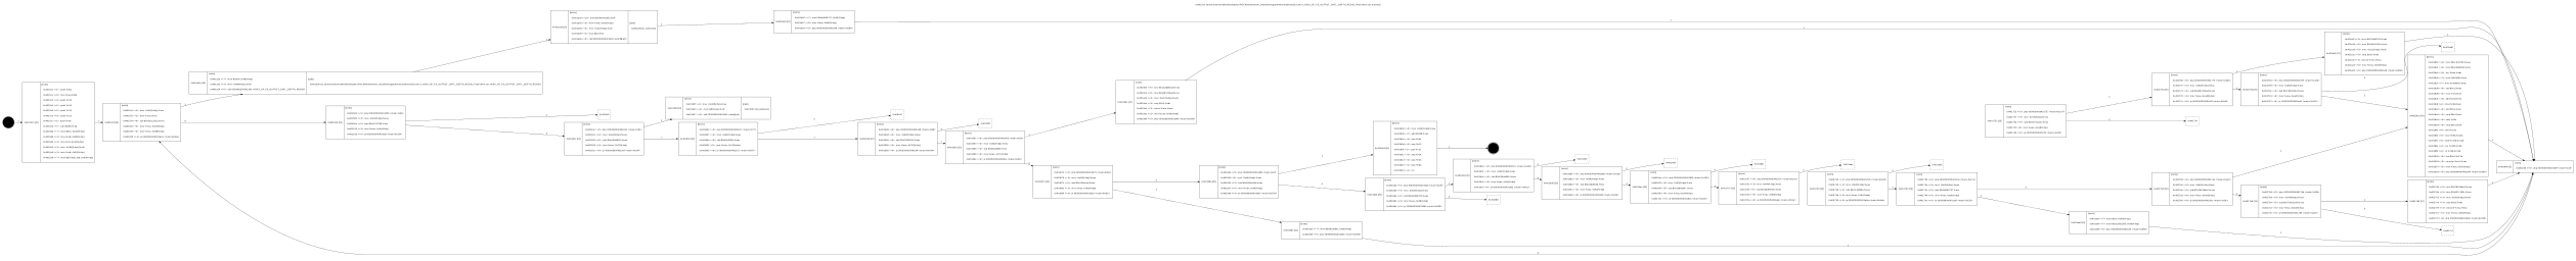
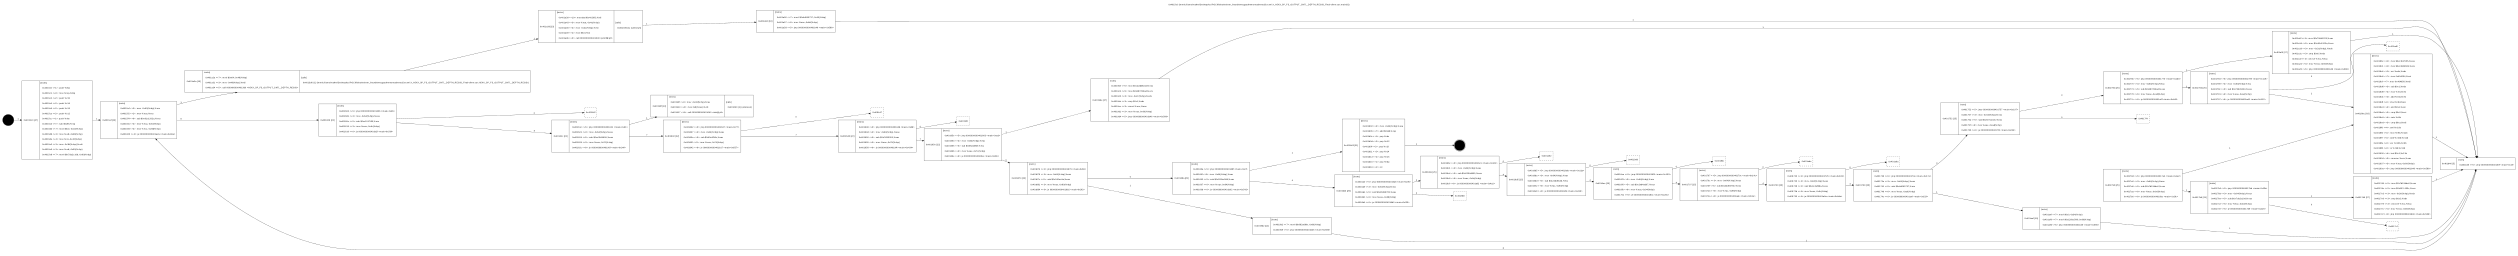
  digraph {
    fontname="Liberation Sans"
    label="0x4015c0 (/mnt/c/Users/mathe/Desktop/tcc/POCII/binaries/extr_linuxdriversgpudrmmsmadrenoa5xx.xml.h_A5XX_SP_FS_OUTPUT_CNTL_DEPTH_REGID_Final-ollvm.out::main(0))"
    labelloc=t
    rankdir=LR
    node [fontname="Liberation Sans" shape=record]
    edge [fontname="Liberation Sans"]
    Entry [fillcolor=black height=0.3 shape=circle style=filled width=0.3]
    n2 [label="{\n     0x4015c0 [47]\l\n     | [instrs]\l\n     &nbsp;&nbsp;0x4015c0 \<+1\>: push %rbp\l\n     &nbsp;&nbsp;0x4015c1 \<+3\>: mov %rsp,%rbp\l\n     &nbsp;&nbsp;0x4015c4 \<+2\>: push %r15\l\n     &nbsp;&nbsp;0x4015c6 \<+2\>: push %r14\l\n     &nbsp;&nbsp;0x4015c8 \<+2\>: push %r13\l\n     &nbsp;&nbsp;0x4015ca \<+2\>: push %r12\l\n     &nbsp;&nbsp;0x4015cc \<+1\>: push %rbx\l\n     &nbsp;&nbsp;0x4015cd \<+7\>: sub $0x98,%rsp\l\n     &nbsp;&nbsp;0x4015d4 \<+7\>: movl $0x0,-0x34(%rbp)\l\n     &nbsp;&nbsp;0x4015db \<+3\>: mov %edi,-0x38(%rbp)\l\n     &nbsp;&nbsp;0x4015de \<+4\>: mov %rsi,-0x40(%rbp)\l\n     &nbsp;&nbsp;0x4015e2 \<+3\>: mov -0x38(%rbp),%edi\l\n     &nbsp;&nbsp;0x4015e5 \<+3\>: mov %edi,-0x30(%rbp)\l\n     &nbsp;&nbsp;0x4015e8 \<+7\>: movl $0x7da2c10d,-0x60(%rbp)\l\n  }"]
    n3 [label="{\n     0x4015ef [23]\l\n     | [instrs]\l\n     &nbsp;&nbsp;0x4015ef \<+3\>: mov -0x60(%rbp),%eax\l\n     &nbsp;&nbsp;0x4015f2 \<+2\>: mov %eax,%ecx\l\n     &nbsp;&nbsp;0x4015f4 \<+6\>: sub $0x81c1202a,%ecx\l\n     &nbsp;&nbsp;0x4015fa \<+3\>: mov %eax,-0x64(%rbp)\l\n     &nbsp;&nbsp;0x4015fd \<+3\>: mov %ecx,-0x68(%rbp)\l\n     &nbsp;&nbsp;0x401600 \<+6\>: je 0000000000401a2a \<main+0x46a\>\l\n  }"]
    n4 [label="{\n     0x401a2a [15]\l\n     | [instrs]\l\n     &nbsp;&nbsp;0x401a2a \<+7\>: movl $0x64,-0x48(%rbp)\l\n     &nbsp;&nbsp;0x401a31 \<+3\>: mov -0x48(%rbp),%edi\l\n     &nbsp;&nbsp;0x401a34 \<+5\>: call 00000000004013d0 \<A5XX_SP_FS_OUTPUT_CNTL_DEPTH_REGID\>\l\n     | [calls]\l\n     &nbsp;&nbsp;0x4013d0 \{1\} (/mnt/c/Users/mathe/Desktop/tcc/POCII/binaries/extr_linuxdriversgpudrmmsmadrenoa5xx.xml.h_A5XX_SP_FS_OUTPUT_CNTL_DEPTH_REGID_Final-ollvm.out::A5XX_SP_FS_OUTPUT_CNTL_DEPTH_REGID)\l\n  }"]
    n5 [label="{\n     0x401606 [22]\l\n     | [instrs]\l\n     &nbsp;&nbsp;0x401606 \<+5\>: jmp 000000000040160b \<main+0x4b\>\l\n     &nbsp;&nbsp;0x40160b \<+3\>: mov -0x64(%rbp),%eax\l\n     &nbsp;&nbsp;0x40160e \<+5\>: sub $0xc15174f5,%eax\l\n     &nbsp;&nbsp;0x401613 \<+3\>: mov %eax,-0x6c(%rbp)\l\n     &nbsp;&nbsp;0x401616 \<+6\>: je 0000000000401b2f \<main+0x56f\>\l\n  }"]
    n6 [label="{\n     0x401a39 [23]\l\n     | [instrs]\l\n     &nbsp;&nbsp;0x401a39 \<+10\>: movabs $0x4020f2,%rdi\l\n     &nbsp;&nbsp;0x401a43 \<+3\>: mov %eax,-0x4c(%rbp)\l\n     &nbsp;&nbsp;0x401a46 \<+3\>: mov -0x4c(%rbp),%esi\l\n     &nbsp;&nbsp;0x401a49 \<+2\>: mov $0x0,%al\l\n     &nbsp;&nbsp;0x401a4b \<+5\>: call 0000000000401030 \<printf@plt\>\l\n     | [calls]\l\n     &nbsp;&nbsp;0x401030 \{1\} (unknown)\l\n  }"]
    n7 [label="{\n     0x401b2f\l\n  }" style=dashed]
    n8 [label="{\n     0x40161c [22]\l\n     | [instrs]\l\n     &nbsp;&nbsp;0x40161c \<+5\>: jmp 0000000000401621 \<main+0x61\>\l\n     &nbsp;&nbsp;0x401621 \<+3\>: mov -0x64(%rbp),%eax\l\n     &nbsp;&nbsp;0x401624 \<+5\>: sub $0xc3344699,%eax\l\n     &nbsp;&nbsp;0x401629 \<+3\>: mov %eax,-0x70(%rbp)\l\n     &nbsp;&nbsp;0x40162c \<+6\>: je 000000000040190f \<main+0x34f\>\l\n  }"]
    n9 [label="{\n     0x401a50 [18]\l\n     | [instrs]\l\n     &nbsp;&nbsp;0x401a50 \<+7\>: movl $0x4d065737,-0x60(%rbp)\l\n     &nbsp;&nbsp;0x401a57 \<+6\>: mov %eax,-0xb8(%rbp)\l\n     &nbsp;&nbsp;0x401a5d \<+5\>: jmp 0000000000401b46 \<main+0x586\>\l\n  }"]
    n10 [label="{\n     0x40190f [13]\l\n     | [instrs]\l\n     &nbsp;&nbsp;0x40190f \<+4\>: mov -0x40(%rbp),%rax\l\n     &nbsp;&nbsp;0x401913 \<+4\>: mov 0x8(%rax),%rdi\l\n     &nbsp;&nbsp;0x401917 \<+5\>: call 0000000000401040 \<atoi@plt\>\l\n     | [calls]\l\n     &nbsp;&nbsp;0x401040 \{1\} (unknown)\l\n  }"]
    n11 [label="{\n     0x401632 [22]\l\n     | [instrs]\l\n     &nbsp;&nbsp;0x401632 \<+5\>: jmp 0000000000401637 \<main+0x77\>\l\n     &nbsp;&nbsp;0x401637 \<+3\>: mov -0x64(%rbp),%eax\l\n     &nbsp;&nbsp;0x40163a \<+5\>: sub $0xf0e9f16c,%eax\l\n     &nbsp;&nbsp;0x40163f \<+3\>: mov %eax,-0x74(%rbp)\l\n     &nbsp;&nbsp;0x401642 \<+6\>: je 0000000000401b17 \<main+0x557\>\l\n  }"]
    Exit [fillcolor=black height=0.3 peripheries=2 shape=circle style=filled width=0.3]
    n13 [label="{\n     0x401b17\l\n  }" style=dashed]
    n14 [label="{\n     0x401648 [22]\l\n     | [instrs]\l\n     &nbsp;&nbsp;0x401648 \<+5\>: jmp 000000000040164d \<main+0x8d\>\l\n     &nbsp;&nbsp;0x40164d \<+3\>: mov -0x64(%rbp),%eax\l\n     &nbsp;&nbsp;0x401650 \<+5\>: sub $0xf1213353,%eax\l\n     &nbsp;&nbsp;0x401655 \<+3\>: mov %eax,-0x78(%rbp)\l\n     &nbsp;&nbsp;0x401658 \<+6\>: je 00000000004019f4 \<main+0x434\>\l\n  }"]
    n15 [label="{\n     0x401b46 [5]\l\n     | [instrs]\l\n     &nbsp;&nbsp;0x401b46 \<+5\>: jmp 00000000004015ef \<main+0x2f\>\l\n  }"]
    n16 [label="{\n     0x4019f4\l\n  }" style=dashed]
    n17 [label="{\n     0x40165e [22]\l\n     | [instrs]\l\n     &nbsp;&nbsp;0x40165e \<+5\>: jmp 0000000000401663 \<main+0xa3\>\l\n     &nbsp;&nbsp;0x401663 \<+3\>: mov -0x64(%rbp),%eax\l\n     &nbsp;&nbsp;0x401666 \<+5\>: sub $0xf82a0fde,%eax\l\n     &nbsp;&nbsp;0x40166b \<+3\>: mov %eax,-0x7c(%rbp)\l\n     &nbsp;&nbsp;0x40166e \<+6\>: je 00000000004019be \<main+0x3fe\>\l\n  }"]
    n18 [label="{\n     0x4019be [27]\l\n     | [instrs]\l\n     &nbsp;&nbsp;0x4019be \<+5\>: mov $0x22dd8c4d,%eax\l\n     &nbsp;&nbsp;0x4019c3 \<+5\>: mov $0x587253ad,%ecx\l\n     &nbsp;&nbsp;0x4019c8 \<+3\>: mov -0x2c(%rbp),%edx\l\n     &nbsp;&nbsp;0x4019cb \<+3\>: cmp $0x1,%edx\l\n     &nbsp;&nbsp;0x4019ce \<+3\>: cmovl %ecx,%eax\l\n     &nbsp;&nbsp;0x4019d1 \<+3\>: mov %eax,-0x60(%rbp)\l\n     &nbsp;&nbsp;0x4019d4 \<+5\>: jmp 0000000000401b46 \<main+0x586\>\l\n  }"]
    n19 [label="{\n     0x401674 [22]\l\n     | [instrs]\l\n     &nbsp;&nbsp;0x401674 \<+5\>: jmp 0000000000401679 \<main+0xb9\>\l\n     &nbsp;&nbsp;0x401679 \<+3\>: mov -0x64(%rbp),%eax\l\n     &nbsp;&nbsp;0x40167c \<+5\>: sub $0x240ea1a,%eax\l\n     &nbsp;&nbsp;0x401681 \<+3\>: mov %eax,-0x80(%rbp)\l\n     &nbsp;&nbsp;0x401684 \<+6\>: je 00000000004019b2 \<main+0x3f2\>\l\n  }"]
    n20 [label="{\n     0x4019b2 [12]\l\n     | [instrs]\l\n     &nbsp;&nbsp;0x4019b2 \<+7\>: movl $0xf82a0fde,-0x60(%rbp)\l\n     &nbsp;&nbsp;0x4019b9 \<+5\>: jmp 0000000000401b46 \<main+0x586\>\l\n  }"]
    n21 [label="{\n     0x40168a [25]\l\n     | [instrs]\l\n     &nbsp;&nbsp;0x40168a \<+5\>: jmp 000000000040168f \<main+0xcf\>\l\n     &nbsp;&nbsp;0x40168f \<+3\>: mov -0x64(%rbp),%eax\l\n     &nbsp;&nbsp;0x401692 \<+5\>: sub $0x120bc588,%eax\l\n     &nbsp;&nbsp;0x401697 \<+6\>: mov %eax,-0x84(%rbp)\l\n     &nbsp;&nbsp;0x40169d \<+6\>: je 0000000000401b02 \<main+0x542\>\l\n  }"]
    n22 [label="{\n     0x401b02 [21]\l\n     | [instrs]\l\n     &nbsp;&nbsp;0x401b02 \<+3\>: mov -0x34(%rbp),%eax\l\n     &nbsp;&nbsp;0x401b05 \<+7\>: add $0x98,%rsp\l\n     &nbsp;&nbsp;0x401b0c \<+1\>: pop %rbx\l\n     &nbsp;&nbsp;0x401b0d \<+2\>: pop %r12\l\n     &nbsp;&nbsp;0x401b0f \<+2\>: pop %r13\l\n     &nbsp;&nbsp;0x401b11 \<+2\>: pop %r14\l\n     &nbsp;&nbsp;0x401b13 \<+2\>: pop %r15\l\n     &nbsp;&nbsp;0x401b15 \<+1\>: pop %rbp\l\n     &nbsp;&nbsp;0x401b16 \<+1\>: ret\l\n  }"]
    n23 [label="{\n     0x4016a3 [25]\l\n     | [instrs]\l\n     &nbsp;&nbsp;0x4016a3 \<+5\>: jmp 00000000004016a8 \<main+0xe8\>\l\n     &nbsp;&nbsp;0x4016a8 \<+3\>: mov -0x64(%rbp),%eax\l\n     &nbsp;&nbsp;0x4016ab \<+5\>: sub $0x1b3b6765,%eax\l\n     &nbsp;&nbsp;0x4016b0 \<+6\>: mov %eax,-0x88(%rbp)\l\n     &nbsp;&nbsp;0x4016b6 \<+6\>: je 00000000004018b0 \<main+0x2f0\>\l\n  }"]
    n24 [label="{\n     0x4018b0\l\n  }" style=dashed]
    n25 [label="{\n     0x4016bc [25]\l\n     | [instrs]\l\n     &nbsp;&nbsp;0x4016bc \<+5\>: jmp 00000000004016c1 \<main+0x101\>\l\n     &nbsp;&nbsp;0x4016c1 \<+3\>: mov -0x64(%rbp),%eax\l\n     &nbsp;&nbsp;0x4016c4 \<+5\>: sub $0x2254d805,%eax\l\n     &nbsp;&nbsp;0x4016c9 \<+6\>: mov %eax,-0x8c(%rbp)\l\n     &nbsp;&nbsp;0x4016cf \<+6\>: je 0000000000401a62 \<main+0x4a2\>\l\n  }"]
    n26 [label="{\n     0x4017cf\l\n  }" style=dashed]
    n27 [label="{\n     0x401a62\l\n  }" style=dashed]
    n28 [label="{\n     0x4016d5 [25]\l\n     | [instrs]\l\n     &nbsp;&nbsp;0x4016d5 \<+5\>: jmp 00000000004016da \<main+0x11a\>\l\n     &nbsp;&nbsp;0x4016da \<+3\>: mov -0x64(%rbp),%eax\l\n     &nbsp;&nbsp;0x4016dd \<+5\>: sub $0x22dd8c4d,%eax\l\n     &nbsp;&nbsp;0x4016e2 \<+6\>: mov %eax,-0x90(%rbp)\l\n     &nbsp;&nbsp;0x4016e8 \<+6\>: je 00000000004019d9 \<main+0x419\>\l\n  }"]
    n29 [label="{\n     0x4017d9 [27]\l\n     | [instrs]\l\n     &nbsp;&nbsp;0x4017d9 \<+5\>: mov $0x7d12dbe0,%eax\l\n     &nbsp;&nbsp;0x4017de \<+5\>: mov $0x507c133c,%ecx\l\n     &nbsp;&nbsp;0x4017e3 \<+3\>: mov -0x30(%rbp),%edx\l\n     &nbsp;&nbsp;0x4017e6 \<+3\>: cmp $0x2,%edx\l\n     &nbsp;&nbsp;0x4017e9 \<+3\>: cmovne %ecx,%eax\l\n     &nbsp;&nbsp;0x4017ec \<+3\>: mov %eax,-0x60(%rbp)\l\n     &nbsp;&nbsp;0x4017ef \<+5\>: jmp 0000000000401b46 \<main+0x586\>\l\n  }"]
    n30 [label="{\n     0x4019d9\l\n  }" style=dashed]
    n31 [label="{\n     0x4016ee [25]\l\n     | [instrs]\l\n     &nbsp;&nbsp;0x4016ee \<+5\>: jmp 00000000004016f3 \<main+0x133\>\l\n     &nbsp;&nbsp;0x4016f3 \<+3\>: mov -0x64(%rbp),%eax\l\n     &nbsp;&nbsp;0x4016f6 \<+5\>: sub $0x2ed4ad07,%eax\l\n     &nbsp;&nbsp;0x4016fb \<+6\>: mov %eax,-0x94(%rbp)\l\n     &nbsp;&nbsp;0x401701 \<+6\>: je 000000000040184c \<main+0x28c\>\l\n  }"]
    n32 [label="{\n     0x4017b6 [25]\l\n     | [instrs]\l\n     &nbsp;&nbsp;0x4017b6 \<+5\>: jmp 00000000004017bb \<main+0x1fb\>\l\n     &nbsp;&nbsp;0x4017bb \<+3\>: mov -0x64(%rbp),%eax\l\n     &nbsp;&nbsp;0x4017be \<+5\>: sub $0x7da2c10d,%eax\l\n     &nbsp;&nbsp;0x4017c3 \<+6\>: mov %eax,-0xb4(%rbp)\l\n     &nbsp;&nbsp;0x4017c9 \<+6\>: je 00000000004017d9 \<main+0x219\>\l\n  }"]
    n33 [label="{\n     0x40184c\l\n  }" style=dashed]
    n34 [label="{\n     0x401707 [25]\l\n     | [instrs]\l\n     &nbsp;&nbsp;0x401707 \<+5\>: jmp 000000000040170c \<main+0x14c\>\l\n     &nbsp;&nbsp;0x40170c \<+3\>: mov -0x64(%rbp),%eax\l\n     &nbsp;&nbsp;0x40170f \<+5\>: sub $0x34d5575b,%eax\l\n     &nbsp;&nbsp;0x401714 \<+6\>: mov %eax,-0x98(%rbp)\l\n     &nbsp;&nbsp;0x40171a \<+6\>: je 0000000000401ade \<main+0x51e\>\l\n  }"]
    n35 [label="{\n     0x4018bc [83]\l\n     | [instrs]\l\n     &nbsp;&nbsp;0x4018bc \<+5\>: mov $0xc15174f5,%eax\l\n     &nbsp;&nbsp;0x4018c1 \<+5\>: mov $0xc3344699,%ecx\l\n     &nbsp;&nbsp;0x4018c6 \<+2\>: xor %edx,%edx\l\n     &nbsp;&nbsp;0x4018c8 \<+7\>: mov 0x404054,%esi\l\n     &nbsp;&nbsp;0x4018cf \<+7\>: mov 0x404058,%edi\l\n     &nbsp;&nbsp;0x4018d6 \<+3\>: sub $0x1,%edx\l\n     &nbsp;&nbsp;0x4018d9 \<+3\>: mov %esi,%r8d\l\n     &nbsp;&nbsp;0x4018dc \<+3\>: add %edx,%r8d\l\n     &nbsp;&nbsp;0x4018df \<+4\>: imul %r8d,%esi\l\n     &nbsp;&nbsp;0x4018e3 \<+3\>: and $0x1,%esi\l\n     &nbsp;&nbsp;0x4018e6 \<+3\>: cmp $0x0,%esi\l\n     &nbsp;&nbsp;0x4018e9 \<+4\>: sete %r9b\l\n     &nbsp;&nbsp;0x4018ed \<+3\>: cmp $0xa,%edi\l\n     &nbsp;&nbsp;0x4018f0 \<+4\>: setl %r10b\l\n     &nbsp;&nbsp;0x4018f4 \<+3\>: mov %r9b,%r11b\l\n     &nbsp;&nbsp;0x4018f7 \<+3\>: and %r10b,%r11b\l\n     &nbsp;&nbsp;0x4018fa \<+3\>: xor %r10b,%r9b\l\n     &nbsp;&nbsp;0x4018fd \<+3\>: or %r9b,%r11b\l\n     &nbsp;&nbsp;0x401900 \<+4\>: test $0x1,%r11b\l\n     &nbsp;&nbsp;0x401904 \<+3\>: cmovne %ecx,%eax\l\n     &nbsp;&nbsp;0x401907 \<+3\>: mov %eax,-0x60(%rbp)\l\n     &nbsp;&nbsp;0x40190a \<+5\>: jmp 0000000000401b46 \<main+0x586\>\l\n  }"]
    n36 [label="{\n     0x401ade\l\n  }" style=dashed]
    n37 [label="{\n     0x401720 [25]\l\n     | [instrs]\l\n     &nbsp;&nbsp;0x401720 \<+5\>: jmp 0000000000401725 \<main+0x165\>\l\n     &nbsp;&nbsp;0x401725 \<+3\>: mov -0x64(%rbp),%eax\l\n     &nbsp;&nbsp;0x401728 \<+5\>: sub $0x4c4ef88a,%eax\l\n     &nbsp;&nbsp;0x40172d \<+6\>: mov %eax,-0x9c(%rbp)\l\n     &nbsp;&nbsp;0x401733 \<+6\>: je 0000000000401a9a \<main+0x4da\>\l\n  }"]
    n38 [label="{\n     0x40179d [25]\l\n     | [instrs]\l\n     &nbsp;&nbsp;0x40179d \<+5\>: jmp 00000000004017a2 \<main+0x1e2\>\l\n     &nbsp;&nbsp;0x4017a2 \<+3\>: mov -0x64(%rbp),%eax\l\n     &nbsp;&nbsp;0x4017a5 \<+5\>: sub $0x7d12dbe0,%eax\l\n     &nbsp;&nbsp;0x4017aa \<+6\>: mov %eax,-0xb0(%rbp)\l\n     &nbsp;&nbsp;0x4017b0 \<+6\>: je 00000000004018bc \<main+0x2fc\>\l\n  }"]
    n39 [label="{\n     0x401a9a\l\n  }" style=dashed]
    n40 [label="{\n     0x401739 [25]\l\n     | [instrs]\l\n     &nbsp;&nbsp;0x401739 \<+5\>: jmp 000000000040173e \<main+0x17e\>\l\n     &nbsp;&nbsp;0x40173e \<+3\>: mov -0x64(%rbp),%eax\l\n     &nbsp;&nbsp;0x401741 \<+5\>: sub $0x4d065737,%eax\l\n     &nbsp;&nbsp;0x401746 \<+6\>: mov %eax,-0xa0(%rbp)\l\n     &nbsp;&nbsp;0x40174c \<+6\>: je 0000000000401aef \<main+0x52f\>\l\n  }"]
    n41 [label="{\n     0x401ad2\l\n  }" style=dashed]
    n42 [label="{\n     0x401aef [19]\l\n     | [instrs]\l\n     &nbsp;&nbsp;0x401aef \<+7\>: movl $0x0,-0x34(%rbp)\l\n     &nbsp;&nbsp;0x401af6 \<+7\>: movl $0x120bc588,-0x60(%rbp)\l\n     &nbsp;&nbsp;0x401afd \<+5\>: jmp 0000000000401b46 \<main+0x586\>\l\n  }"]
    n43 [label="{\n     0x401752 [25]\l\n     | [instrs]\l\n     &nbsp;&nbsp;0x401752 \<+5\>: jmp 0000000000401757 \<main+0x197\>\l\n     &nbsp;&nbsp;0x401757 \<+3\>: mov -0x64(%rbp),%eax\l\n     &nbsp;&nbsp;0x40175a \<+5\>: sub $0x507c133c,%eax\l\n     &nbsp;&nbsp;0x40175f \<+6\>: mov %eax,-0xa4(%rbp)\l\n     &nbsp;&nbsp;0x401765 \<+6\>: je 00000000004017f4 \<main+0x234\>\l\n  }"]
    n44 [label="{\n     0x401784 [25]\l\n     | [instrs]\l\n     &nbsp;&nbsp;0x401784 \<+5\>: jmp 0000000000401789 \<main+0x1c9\>\l\n     &nbsp;&nbsp;0x401789 \<+3\>: mov -0x64(%rbp),%eax\l\n     &nbsp;&nbsp;0x40178c \<+5\>: sub $0x736d1223,%eax\l\n     &nbsp;&nbsp;0x401791 \<+6\>: mov %eax,-0xac(%rbp)\l\n     &nbsp;&nbsp;0x401797 \<+6\>: je 0000000000401ad2 \<main+0x512\>\l\n  }"]
    n45 [label="{\n     0x40176b [25]\l\n     | [instrs]\l\n     &nbsp;&nbsp;0x40176b \<+5\>: jmp 0000000000401770 \<main+0x1b0\>\l\n     &nbsp;&nbsp;0x401770 \<+3\>: mov -0x64(%rbp),%eax\l\n     &nbsp;&nbsp;0x401773 \<+5\>: sub $0x587253ad,%eax\l\n     &nbsp;&nbsp;0x401778 \<+6\>: mov %eax,-0xa8(%rbp)\l\n     &nbsp;&nbsp;0x40177e \<+6\>: je 0000000000401a0f \<main+0x44f\>\l\n  }"]
    n46 [label="{\n     0x4017f4\l\n  }" style=dashed]
    n47 [label="{\n     0x401a0f [27]\l\n     | [instrs]\l\n     &nbsp;&nbsp;0x401a0f \<+5\>: mov $0x736d1223,%eax\l\n     &nbsp;&nbsp;0x401a14 \<+5\>: mov $0x81c1202a,%ecx\l\n     &nbsp;&nbsp;0x401a19 \<+3\>: mov -0x2c(%rbp),%edx\l\n     &nbsp;&nbsp;0x401a1c \<+3\>: cmp $0x0,%edx\l\n     &nbsp;&nbsp;0x401a1f \<+3\>: cmove %ecx,%eax\l\n     &nbsp;&nbsp;0x401a22 \<+3\>: mov %eax,-0x60(%rbp)\l\n     &nbsp;&nbsp;0x401a25 \<+5\>: jmp 0000000000401b46 \<main+0x586\>\l\n  }"]
    Entry -> n2 [label=" 1"]
    n2 -> n3 [label=" 1"]
    n3 -> n4 [label=" 1"]
    n3 -> n5 [label=" 8"]
    n4 -> n6 [label=" 1"]
    n5 -> n7 [label=" 0"]
    n5 -> n8 [label=" 8"]
    n6 -> n9 [label=" 1"]
    n8 -> n10 [label=" 1"]
    n8 -> n11 [label=" 7"]
    n9 -> n15 [label=" 1"]
    n11 -> n13 [label=" 0"]
    n11 -> n14 [label=" 7"]
    n14 -> n16 [label=" 0"]
    n14 -> n17 [label=" 7"]
    n15 -> n3 [label=" 8"]
    n17 -> n18 [label=" 1"]
    n17 -> n19 [label=" 6"]
    n18 -> n15 [label=" 1"]
    n19 -> n20 [label=" 1"]
    n19 -> n21 [label=" 5"]
    n20 -> n15 [label=" 1"]
    n21 -> n22 [label=" 1"]
    n21 -> n23 [label=" 4"]
    n22 -> Exit [label=" 1"]
    n23 -> n24 [label=" 0"]
    n23 -> n25 [label=" 4"]
    n25 -> n27 [label=" 0"]
    n25 -> n28 [label=" 4"]
    n28 -> n30 [label=" 0"]
    n28 -> n31 [label=" 4"]
    n29 -> n15 [label=" 1"]
    n31 -> n33 [label=" 0"]
    n31 -> n34 [label=" 4"]
    n32 -> n26 [label=" 0"]
    n32 -> n29 [label=" 1"]
    n34 -> n36 [label=" 0"]
+   n34 -> n37 [label=" 4"]
    n35 -> n15 [label=" 1"]
    n37 -> n39 [label=" 0"]
    n37 -> n40 [label=" 4"]
    n38 -> n32 [label=" 1"]
    n38 -> n35 [label=" 1"]
    n40 -> n42 [label=" 1"]
-   n40 -> n38 [label=" 3"]
+   n40 -> n43 [label=" 3"]
    n42 -> n15 [label=" 1"]
    n43 -> n45 [label=" 3"]
    n43 -> n46 [label=" 0"]
    n44 -> n35 [label=" 2"]
    n44 -> n41 [label=" 0"]
    n45 -> n44 [label=" 2"]
    n45 -> n47 [label=" 1"]
    n47 -> n15 [label=" 1"]
  }
